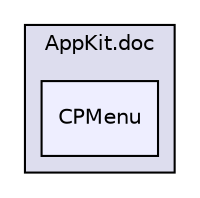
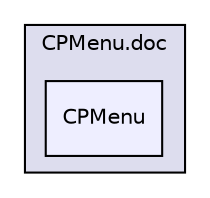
  digraph {
    compound=true
    n1 [fillcolor="#eeeeff" fontname=Helvetica fontsize=10 label=CPMenu pencolor=black shape=box style=filled]
    subgraph cluster_1 {
      bgcolor="#ddddee"
      fontname=Helvetica
      fontsize=10
-     label="AppKit.doc"
+     label="CPMenu.doc"
      pencolor=black
      n1
    }
  }
